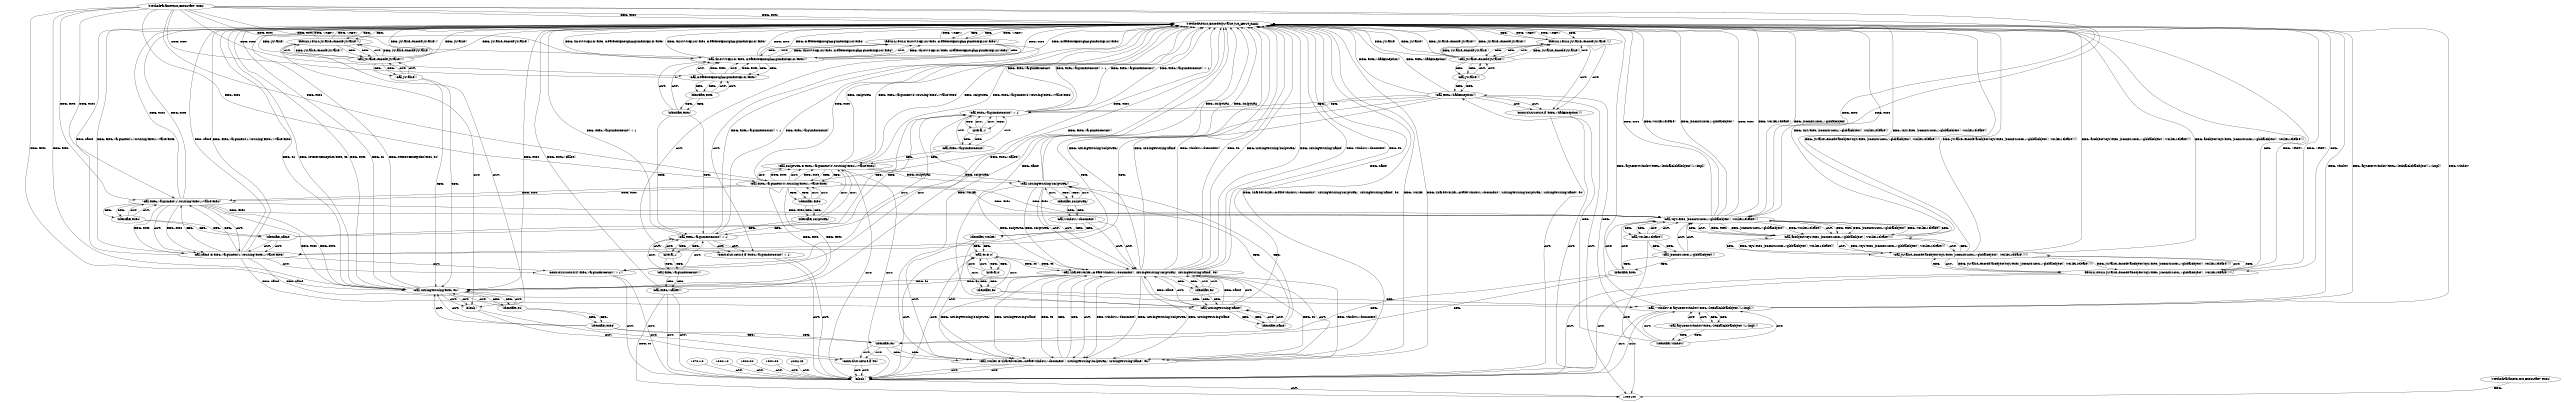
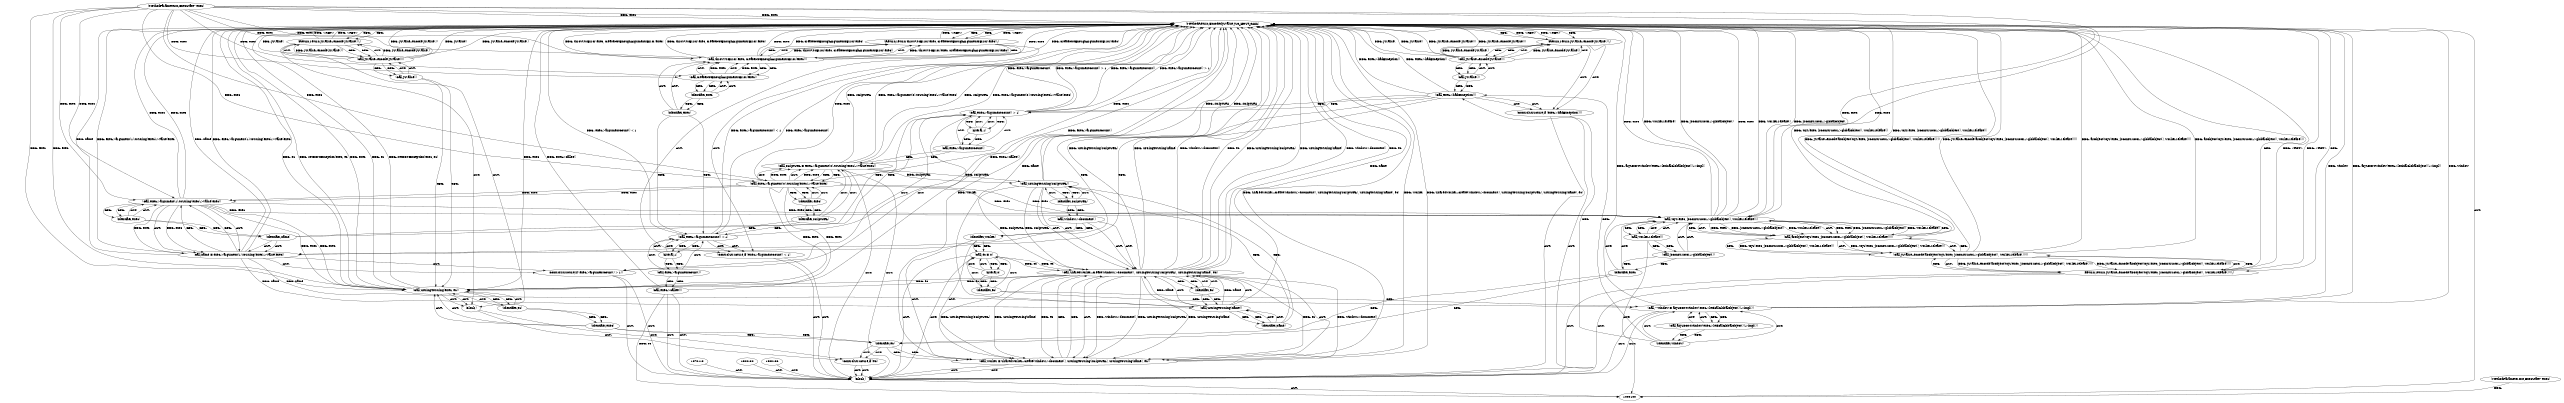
  digraph {
    n1 [label="(MethodReturn,EncodedJSValue JSC_HOST_CALL)"]
    n2 [label="(Return,return JSValue::encode(JSValue());)"]
    n3 [label="(Return,return JSValue::encode(JSValue());)"]
    n4 [label="(Return,return JSValue::encode(asObject(toJS(exec, jsConstructor->globalObject(), worker.release())));)"]
    n5 [label="(Return,return throwVMError(exec, createNotEnoughArgumentsError(exec));)"]
    1000100
    n7 [label="(ControlStructure,if (exec->hadException()))"]
    n8 [label="(Call,JSValue::encode(JSValue()))"]
    n9 [label="(Block,)"]
    n10 [label="(Call,JSValue::encode(JSValue()))"]
    n11 [label="(Block,)"]
    n12 [label="(Call,JSValue::encode(asObject(toJS(exec, jsConstructor->globalObject(), worker.release()))))"]
    n13 [label="(Call,throwVMError(exec, createNotEnoughArgumentsError(exec)))"]
    n14 [label="(ControlStructure,if (exec->argumentCount() < 1))"]
    n15 [label="(MethodParameterIn,ExecState* exec)"]
    n16 [label="(Call,exec->argument(1).toString(exec)->value(exec))"]
    n17 [label="(Call,ustringToString(exec, ec))"]
    n18 [label="(Call,toJS(exec, jsConstructor->globalObject(), worker.release()))"]
    n19 [label="(Call,createNotEnoughArgumentsError(exec))"]
    n20 [label="(Call,exec->argument(0).toString(exec)->value(exec))"]
    n21 [label="(Identifier,exec)"]
    n22 [label="(Call,name = exec->argument(1).toString(exec)->value(exec))"]
    n23 [label="(Identifier,ec)"]
    n24 [label="(Call,asObject(toJS(exec, jsConstructor->globalObject(), worker.release())))"]
    n25 [label="(Call,worker.release())"]
    n26 [label="(Identifier,exec)"]
    n27 [label="(Call,scriptURL = exec->argument(0).toString(exec)->value(exec))"]
    n28 [label="(Identifier,exec)"]
    n29 [label="(MethodParameterOut,ExecState* exec)"]
    n30 [label="(Literal,1)"]
    n31 [label="(Call,exec->argumentCount() > 1)"]
    n32 [label="(Call,exec->argumentCount())"]
    n33 [label="(ControlStructure,if (exec->argumentCount() > 1))"]
    n34 [label="(Call,ustringToString(scriptURL))"]
    n35 [label="(Identifier,name)"]
    n36 [label="(Call,ustringToString(name))"]
    n37 [label="(Call,SharedWorker::create(window->document(), ustringToString(scriptURL), ustringToString(name), ec))"]
    n38 [label="(Identifier,name)"]
    n39 [label="(Call,exec->hadException())"]
    n40 [label="(Call,JSValue())"]
    n41 [label="(Call,* window = asJSDOMWindow(exec->lexicalGlobalObject())->impl())"]
    n42 [label="(Call,asJSDOMWindow(exec->lexicalGlobalObject())->impl())"]
    n43 [label="(Identifier,window)"]
    n44 [label="(Call,ec = 0)"]
    n45 [label="(Literal,0)"]
    n46 [label="(Identifier,ec)"]
    n47 [label="(Identifier,ec)"]
    n48 [label="(Call,worker = SharedWorker::create(window->document(), ustringToString(scriptURL), ustringToString(name), ec))"]
    n49 [label="(Identifier,scriptURL)"]
    n50 [label="(Identifier,worker)"]
    n51 [label="(Call,window->document())"]
    n52 [label="(ControlStructure,if (ec))"]
    n53 [label="(Identifier,ec)"]
    n54 [label="(Identifier,exec)"]
    n55 [label="(Call,JSValue())"]
    n56 [label="(Call,jsConstructor->globalObject())"]
    n57 [label="(Identifier,exec)"]
    n58 [label="(Call,exec->callee())"]
    n59 [label="(Literal,1)"]
    n60 [label="(Call,exec->argumentCount() < 1)"]
    n61 [label="(Call,exec->argumentCount())"]
    n62 [label="(Identifier,exec)"]
    n63 [label="(Identifier,scriptURL)"]
    n64 [label=1070113]
-   1000118
    n66 [label=1000182]
    1000136
-   1000140
    n1 -> n2 [label="CFG: "]
    n1 -> n2 [label="CFG: "]
    n1 -> n3 [label="CFG: "]
    n1 -> n3 [label="CFG: "]
    n1 -> n4 [label="CFG: "]
    n1 -> n4 [label="CFG: "]
    n1 -> n5 [label="CFG: "]
    n1 -> n5 [label="CFG: "]
-   n39 -> 1000100 [label="AST: "]
+   n1 -> 1000100 [label="AST: "]
    n2 -> n1 [label="DDG: <RET>"]
    n2 -> n1 [label="DDG: <RET>"]
    n2 -> n7 [label="AST: "]
    n2 -> n7 [label="AST: "]
    n2 -> n8 [label="CFG: "]
    n2 -> n8 [label="CFG: "]
    n3 -> n1 [label="DDG: <RET>"]
    n3 -> n1 [label="DDG: <RET>"]
    n3 -> n9 [label="AST: "]
    n3 -> n9 [label="AST: "]
    n3 -> n10 [label="CFG: "]
    n3 -> n10 [label="CFG: "]
    n4 -> n1 [label="DDG: <RET>"]
    n4 -> n1 [label="DDG: <RET>"]
    n4 -> n11 [label="AST: "]
    n4 -> n11 [label="AST: "]
    n4 -> n12 [label="CFG: "]
    n4 -> n12 [label="CFG: "]
    n5 -> n1 [label="DDG: <RET>"]
    n5 -> n1 [label="DDG: <RET>"]
    n5 -> n13 [label="CFG: "]
    n5 -> n13 [label="CFG: "]
    n5 -> n14 [label="AST: "]
    n5 -> n14 [label="AST: "]
    n7 -> n11 [label="AST: "]
    n7 -> n11 [label="AST: "]
    n8 -> n1 [label="DDG: JSValue::encode(JSValue())"]
    n8 -> n1 [label="DDG: JSValue()"]
    n8 -> n1 [label="DDG: JSValue::encode(JSValue())"]
    n8 -> n1 [label="DDG: JSValue()"]
    n8 -> n2 [label="AST: "]
    n8 -> n2 [label="DDG: JSValue::encode(JSValue())"]
    n8 -> n2 [label="AST: "]
    n8 -> n2 [label="DDG: JSValue::encode(JSValue())"]
    n8 -> n40 [label="CFG: "]
    n8 -> n40 [label="CFG: "]
    n9 -> n52 [label="AST: "]
    n9 -> n52 [label="AST: "]
    n10 -> n1 [label="DDG: JSValue::encode(JSValue())"]
    n10 -> n1 [label="DDG: JSValue()"]
    n10 -> n1 [label="DDG: JSValue::encode(JSValue())"]
    n10 -> n1 [label="DDG: JSValue()"]
    n10 -> n3 [label="AST: "]
    n10 -> n3 [label="DDG: JSValue::encode(JSValue())"]
    n10 -> n3 [label="AST: "]
    n10 -> n3 [label="DDG: JSValue::encode(JSValue())"]
    n10 -> n55 [label="CFG: "]
    n10 -> n55 [label="CFG: "]
    n11 -> 1000100 [label="AST: "]
    n12 -> n1 [label="DDG: JSValue::encode(asObject(toJS(exec, jsConstructor->globalObject(), worker.release())))"]
    n12 -> n1 [label="DDG: asObject(toJS(exec, jsConstructor->globalObject(), worker.release()))"]
    n12 -> n1 [label="DDG: JSValue::encode(asObject(toJS(exec, jsConstructor->globalObject(), worker.release())))"]
    n12 -> n1 [label="DDG: asObject(toJS(exec, jsConstructor->globalObject(), worker.release()))"]
    n12 -> n4 [label="AST: "]
    n12 -> n4 [label="DDG: JSValue::encode(asObject(toJS(exec, jsConstructor->globalObject(), worker.release())))"]
    n12 -> n4 [label="AST: "]
    n12 -> n4 [label="DDG: JSValue::encode(asObject(toJS(exec, jsConstructor->globalObject(), worker.release())))"]
    n12 -> n24 [label="CFG: "]
    n12 -> n24 [label="CFG: "]
    n13 -> n1 [label="DDG: exec"]
    n13 -> n1 [label="DDG: createNotEnoughArgumentsError(exec)"]
    n13 -> n1 [label="DDG: throwVMError(exec, createNotEnoughArgumentsError(exec))"]
    n13 -> n1 [label="DDG: exec"]
    n13 -> n1 [label="DDG: createNotEnoughArgumentsError(exec)"]
    n13 -> n1 [label="DDG: throwVMError(exec, createNotEnoughArgumentsError(exec))"]
    n13 -> n5 [label="AST: "]
    n13 -> n5 [label="DDG: throwVMError(exec, createNotEnoughArgumentsError(exec))"]
    n13 -> n5 [label="AST: "]
    n13 -> n5 [label="DDG: throwVMError(exec, createNotEnoughArgumentsError(exec))"]
    n13 -> n19 [label="CFG: "]
    n13 -> n19 [label="CFG: "]
    n14 -> n11 [label="AST: "]
    n14 -> n11 [label="AST: "]
    n15 -> n1 [label="DDG: exec"]
    n15 -> n1 [label="DDG: exec"]
    n15 -> n13 [label="DDG: exec"]
    n15 -> n13 [label="DDG: exec"]
    n15 -> n16 [label="DDG: exec"]
    n15 -> n16 [label="DDG: exec"]
    n15 -> n17 [label="DDG: exec"]
    n15 -> n17 [label="DDG: exec"]
    n15 -> n18 [label="DDG: exec"]
    n15 -> n18 [label="DDG: exec"]
    n15 -> n19 [label="DDG: exec"]
    n15 -> n19 [label="DDG: exec"]
    n15 -> n20 [label="DDG: exec"]
    n15 -> n20 [label="DDG: exec"]
    n16 -> n1 [label="DDG: exec"]
    n16 -> n1 [label="DDG: exec"]
    n16 -> n17 [label="DDG: exec"]
    n16 -> n17 [label="DDG: exec"]
    n16 -> n18 [label="DDG: exec"]
    n16 -> n18 [label="DDG: exec"]
    n16 -> n21 [label="CFG: "]
    n16 -> n21 [label="CFG: "]
    n16 -> n22 [label="AST: "]
    n16 -> n22 [label="DDG: exec"]
    n16 -> n22 [label="AST: "]
    n16 -> n22 [label="DDG: exec"]
    n17 -> n1 [label="DDG: setDOMException(exec, ec)"]
    n17 -> n1 [label="DDG: exec"]
    n17 -> n1 [label="DDG: ec"]
    n17 -> n1 [label="DDG: setDOMException(exec, ec)"]
    n17 -> n1 [label="DDG: exec"]
    n17 -> n1 [label="DDG: ec"]
    n17 -> n9 [label="AST: "]
    n17 -> n9 [label="AST: "]
    n17 -> n23 [label="CFG: "]
    n17 -> n23 [label="CFG: "]
    n18 -> n1 [label="DDG: jsConstructor->globalObject()"]
    n18 -> n1 [label="DDG: exec"]
    n18 -> n1 [label="DDG: worker.release()"]
    n18 -> n1 [label="DDG: jsConstructor->globalObject()"]
    n18 -> n1 [label="DDG: exec"]
    n18 -> n1 [label="DDG: worker.release()"]
    n18 -> n24 [label="AST: "]
    n18 -> n24 [label="DDG: exec"]
    n18 -> n24 [label="DDG: jsConstructor->globalObject()"]
    n18 -> n24 [label="DDG: worker.release()"]
    n18 -> n24 [label="AST: "]
    n18 -> n24 [label="DDG: exec"]
    n18 -> n24 [label="DDG: jsConstructor->globalObject()"]
    n18 -> n24 [label="DDG: worker.release()"]
    n18 -> n25 [label="CFG: "]
    n18 -> n25 [label="CFG: "]
    n19 -> n13 [label="AST: "]
    n19 -> n13 [label="DDG: exec"]
    n19 -> n13 [label="AST: "]
    n19 -> n13 [label="DDG: exec"]
    n19 -> n26 [label="CFG: "]
    n19 -> n26 [label="CFG: "]
    n20 -> n1 [label="DDG: exec"]
    n20 -> n1 [label="DDG: exec"]
    n20 -> n16 [label="DDG: exec"]
    n20 -> n16 [label="DDG: exec"]
    n20 -> n17 [label="DDG: exec"]
    n20 -> n17 [label="DDG: exec"]
    n20 -> n18 [label="DDG: exec"]
    n20 -> n18 [label="DDG: exec"]
    n20 -> n27 [label="AST: "]
    n20 -> n27 [label="DDG: exec"]
    n20 -> n27 [label="AST: "]
    n20 -> n27 [label="DDG: exec"]
    n20 -> n28 [label="CFG: "]
    n20 -> n28 [label="CFG: "]
    n21 -> n16 [label="AST: "]
    n21 -> n16 [label="AST: "]
    n21 -> n35 [label="CFG: "]
    n21 -> n35 [label="CFG: "]
    n22 -> n1 [label="DDG: exec->argument(1).toString(exec)->value(exec)"]
    n22 -> n1 [label="DDG: name"]
    n22 -> n1 [label="DDG: exec->argument(1).toString(exec)->value(exec)"]
    n22 -> n1 [label="DDG: name"]
    n22 -> n16 [label="CFG: "]
    n22 -> n16 [label="CFG: "]
    n22 -> n33 [label="AST: "]
    n22 -> n33 [label="AST: "]
    n22 -> n36 [label="DDG: name"]
    n22 -> n36 [label="DDG: name"]
    n23 -> n17 [label="AST: "]
    n23 -> n17 [label="AST: "]
    n23 -> n54 [label="CFG: "]
    n23 -> n54 [label="CFG: "]
    n24 -> n1 [label="DDG: toJS(exec, jsConstructor->globalObject(), worker.release())"]
    n24 -> n1 [label="DDG: toJS(exec, jsConstructor->globalObject(), worker.release())"]
    n24 -> n12 [label="AST: "]
    n24 -> n12 [label="DDG: toJS(exec, jsConstructor->globalObject(), worker.release())"]
    n24 -> n12 [label="AST: "]
    n24 -> n12 [label="DDG: toJS(exec, jsConstructor->globalObject(), worker.release())"]
    n24 -> n18 [label="CFG: "]
    n24 -> n18 [label="CFG: "]
    n25 -> 1000100 [label="AST: "]
    n25 -> n18 [label="AST: "]
    n25 -> n18 [label="AST: "]
    n25 -> n56 [label="CFG: "]
    n25 -> n56 [label="CFG: "]
    n26 -> n19 [label="AST: "]
    n26 -> n19 [label="AST: "]
    n26 -> n62 [label="CFG: "]
    n26 -> n62 [label="CFG: "]
    n27 -> n1 [label="DDG: scriptURL"]
    n27 -> n1 [label="DDG: exec->argument(0).toString(exec)->value(exec)"]
    n27 -> n1 [label="DDG: scriptURL"]
    n27 -> n1 [label="DDG: exec->argument(0).toString(exec)->value(exec)"]
    n27 -> n11 [label="AST: "]
    n27 -> n11 [label="AST: "]
    n27 -> n20 [label="CFG: "]
    n27 -> n20 [label="CFG: "]
    n27 -> n34 [label="DDG: scriptURL"]
    n27 -> n34 [label="DDG: scriptURL"]
    n28 -> n20 [label="AST: "]
    n28 -> n20 [label="AST: "]
    n28 -> n63 [label="CFG: "]
    n28 -> n63 [label="CFG: "]
    n29 -> 1000100 [label="DDG: "]
    n30 -> n31 [label="AST: "]
    n30 -> n31 [label="AST: "]
    n30 -> n32 [label="CFG: "]
    n30 -> n32 [label="CFG: "]
    n31 -> n1 [label="DDG: exec->argumentCount()"]
    n31 -> n1 [label="DDG: exec->argumentCount() > 1"]
    n31 -> n1 [label="DDG: exec->argumentCount()"]
    n31 -> n1 [label="DDG: exec->argumentCount() > 1"]
    n31 -> n30 [label="CFG: "]
    n31 -> n30 [label="CFG: "]
    n31 -> n33 [label="AST: "]
    n31 -> n33 [label="AST: "]
    n32 -> n27 [label="CFG: "]
    n32 -> n27 [label="CFG: "]
    n32 -> n31 [label="AST: "]
    n32 -> n31 [label="AST: "]
    n33 -> n11 [label="AST: "]
    n33 -> n11 [label="AST: "]
    n34 -> n1 [label="DDG: scriptURL"]
    n34 -> n1 [label="DDG: scriptURL"]
    n34 -> n37 [label="AST: "]
    n34 -> n37 [label="DDG: scriptURL"]
    n34 -> n37 [label="AST: "]
    n34 -> n37 [label="DDG: scriptURL"]
    n34 -> n49 [label="CFG: "]
    n34 -> n49 [label="CFG: "]
    n35 -> n22 [label="AST: "]
    n35 -> n22 [label="AST: "]
    n35 -> n31 [label="CFG: "]
    n35 -> n31 [label="CFG: "]
    n36 -> n1 [label="DDG: name"]
    n36 -> n1 [label="DDG: name"]
    n36 -> n37 [label="AST: "]
    n36 -> n37 [label="DDG: name"]
    n36 -> n37 [label="AST: "]
    n36 -> n37 [label="DDG: name"]
    n36 -> n38 [label="CFG: "]
    n36 -> n38 [label="CFG: "]
    n37 -> n1 [label="DDG: window->document()"]
    n37 -> n1 [label="DDG: ec"]
    n37 -> n1 [label="DDG: ustringToString(scriptURL)"]
    n37 -> n1 [label="DDG: ustringToString(name)"]
    n37 -> n1 [label="DDG: window->document()"]
    n37 -> n1 [label="DDG: ec"]
    n37 -> n1 [label="DDG: ustringToString(scriptURL)"]
    n37 -> n1 [label="DDG: ustringToString(name)"]
    n37 -> n17 [label="DDG: ec"]
    n37 -> n17 [label="DDG: ec"]
    n37 -> n47 [label="CFG: "]
    n37 -> n47 [label="CFG: "]
    n37 -> n48 [label="AST: "]
    n37 -> n48 [label="DDG: window->document()"]
    n37 -> n48 [label="DDG: ustringToString(scriptURL)"]
    n37 -> n48 [label="DDG: ustringToString(name)"]
    n37 -> n48 [label="DDG: ec"]
    n37 -> n48 [label="AST: "]
    n37 -> n48 [label="DDG: window->document()"]
    n37 -> n48 [label="DDG: ustringToString(scriptURL)"]
    n37 -> n48 [label="DDG: ustringToString(name)"]
    n37 -> n48 [label="DDG: ec"]
    n38 -> n34 [label="CFG: "]
    n38 -> n34 [label="CFG: "]
    n38 -> n36 [label="AST: "]
    n38 -> n36 [label="AST: "]
    n39 -> n1 [label="DDG: exec->hadException()"]
    n39 -> n1 [label="DDG: exec->hadException()"]
    n39 -> n7 [label="AST: "]
    n39 -> n7 [label="AST: "]
    n39 -> n22 [label="CFG: "]
    n39 -> n22 [label="CFG: "]
    n39 -> n31 [label="CFG: "]
    n39 -> n31 [label="CFG: "]
    n40 -> n8 [label="AST: "]
    n40 -> n8 [label="AST: "]
    n40 -> n39 [label="CFG: "]
    n40 -> n39 [label="CFG: "]
    n41 -> n1 [label="DDG: window"]
    n41 -> n1 [label="DDG: asJSDOMWindow(exec->lexicalGlobalObject())->impl()"]
    n41 -> n1 [label="DDG: window"]
    n41 -> n1 [label="DDG: asJSDOMWindow(exec->lexicalGlobalObject())->impl()"]
    n41 -> n11 [label="AST: "]
    n41 -> n11 [label="AST: "]
    n41 -> n42 [label="CFG: "]
    n41 -> n42 [label="CFG: "]
    n42 -> n41 [label="AST: "]
    n42 -> n41 [label="AST: "]
    n42 -> n43 [label="CFG: "]
    n42 -> n43 [label="CFG: "]
    n43 -> n39 [label="CFG: "]
    n43 -> n39 [label="CFG: "]
    n43 -> n41 [label="AST: "]
    n43 -> n41 [label="AST: "]
    n44 -> n11 [label="AST: "]
    n44 -> n11 [label="AST: "]
    n44 -> n37 [label="DDG: ec"]
    n44 -> n37 [label="DDG: ec"]
    n44 -> n45 [label="CFG: "]
    n44 -> n45 [label="CFG: "]
    n45 -> n44 [label="AST: "]
    n45 -> n44 [label="AST: "]
    n45 -> n46 [label="CFG: "]
    n45 -> n46 [label="CFG: "]
    n46 -> n41 [label="CFG: "]
    n46 -> n41 [label="CFG: "]
    n46 -> n44 [label="AST: "]
    n46 -> n44 [label="AST: "]
    n47 -> n36 [label="CFG: "]
    n47 -> n36 [label="CFG: "]
    n47 -> n37 [label="AST: "]
    n47 -> n37 [label="AST: "]
    n48 -> n1 [label="DDG: worker"]
    n48 -> n1 [label="DDG: SharedWorker::create(window->document(), ustringToString(scriptURL), ustringToString(name), ec)"]
    n48 -> n1 [label="DDG: worker"]
    n48 -> n1 [label="DDG: SharedWorker::create(window->document(), ustringToString(scriptURL), ustringToString(name), ec)"]
    n48 -> n11 [label="AST: "]
    n48 -> n11 [label="AST: "]
    n48 -> n37 [label="CFG: "]
    n48 -> n37 [label="CFG: "]
    n49 -> n34 [label="AST: "]
    n49 -> n34 [label="AST: "]
    n49 -> n51 [label="CFG: "]
    n49 -> n51 [label="CFG: "]
    n50 -> n44 [label="CFG: "]
    n50 -> n44 [label="CFG: "]
    n50 -> n48 [label="AST: "]
    n50 -> n48 [label="AST: "]
    n51 -> n37 [label="AST: "]
    n51 -> n37 [label="AST: "]
    n51 -> n50 [label="CFG: "]
    n51 -> n50 [label="CFG: "]
    n52 -> n11 [label="AST: "]
    n52 -> n11 [label="AST: "]
    n53 -> n48 [label="CFG: "]
    n53 -> n48 [label="CFG: "]
    n53 -> n52 [label="AST: "]
    n53 -> n52 [label="AST: "]
    n54 -> n17 [label="AST: "]
    n54 -> n17 [label="AST: "]
    n54 -> n53 [label="CFG: "]
    n54 -> n53 [label="CFG: "]
    n55 -> n10 [label="AST: "]
    n55 -> n10 [label="AST: "]
    n55 -> n17 [label="CFG: "]
    n55 -> n17 [label="CFG: "]
    n56 -> n18 [label="AST: "]
    n56 -> n18 [label="AST: "]
    n56 -> n57 [label="CFG: "]
    n56 -> n57 [label="CFG: "]
    n57 -> n18 [label="AST: "]
    n57 -> n18 [label="AST: "]
    n57 -> n53 [label="CFG: "]
    n57 -> n53 [label="CFG: "]
    n58 -> n1 [label="DDG: exec->callee()"]
    n58 -> n1 [label="DDG: exec->callee()"]
    n58 -> 1000100 [label="DDG: ec"]
    n58 -> n11 [label="AST: "]
    n58 -> n11 [label="AST: "]
    n59 -> n60 [label="AST: "]
    n59 -> n60 [label="AST: "]
    n59 -> n61 [label="CFG: "]
    n59 -> n61 [label="CFG: "]
    n60 -> n1 [label="DDG: exec->argumentCount() < 1"]
    n60 -> n1 [label="DDG: exec->argumentCount()"]
    n60 -> n1 [label="DDG: exec->argumentCount() < 1"]
    n60 -> n1 [label="DDG: exec->argumentCount()"]
    n60 -> n14 [label="AST: "]
    n60 -> n14 [label="AST: "]
    n60 -> n59 [label="CFG: "]
    n60 -> n59 [label="CFG: "]
    n61 -> n58 [label="CFG: "]
    n61 -> n58 [label="CFG: "]
    n61 -> n60 [label="AST: "]
    n61 -> n60 [label="AST: "]
    n62 -> n13 [label="AST: "]
    n62 -> n13 [label="AST: "]
    n62 -> n60 [label="CFG: "]
    n62 -> n60 [label="CFG: "]
    n63 -> n27 [label="AST: "]
    n63 -> n27 [label="AST: "]
    n63 -> n60 [label="CFG: "]
    n63 -> n60 [label="CFG: "]
    n64 -> n11 [label="AST: "]
-   1000118 -> n11 [label="AST: "]
    n66 -> n11 [label="AST: "]
    1000136 -> n11 [label="AST: "]
-   1000140 -> n11 [label="AST: "]
  }
